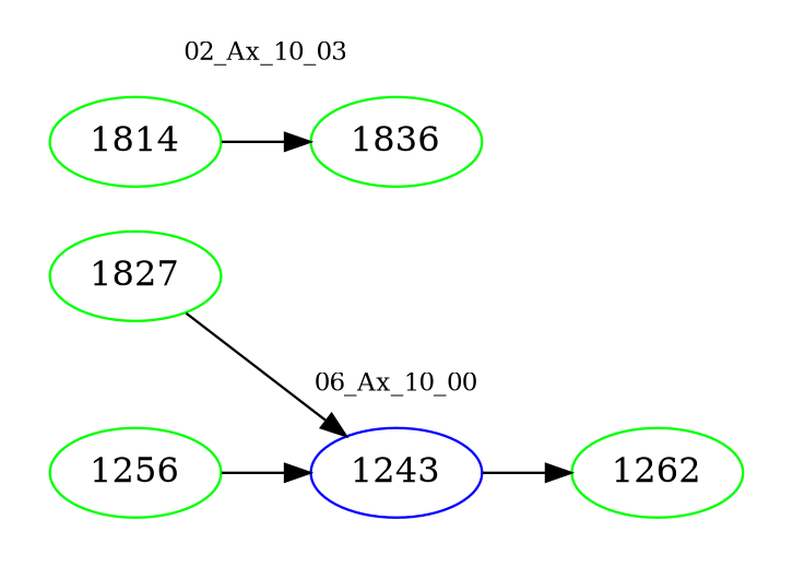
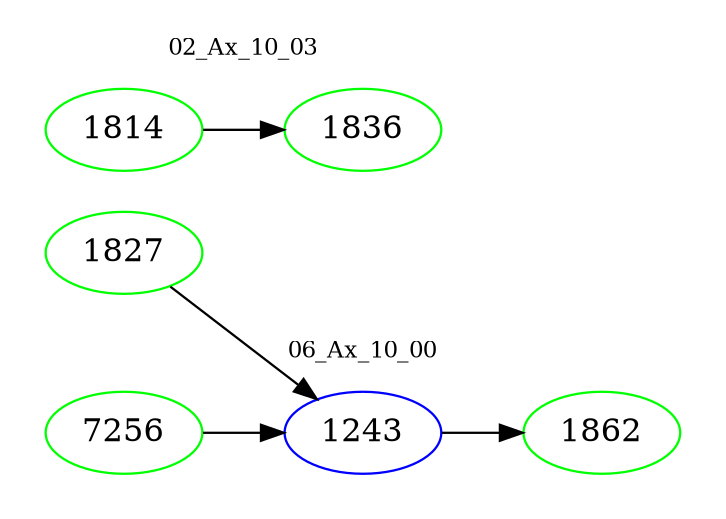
  digraph {
    rankdir=LR
    node [color=green]
    edge [color=black]
    n1 [label=1827]
    n2 [label=1814]
    n3 [label=1836]
-   n4 [label=1256]
+   n4 [label=7256]
    n5 [color=blue label=1243]
-   n6 [label=1262]
+   n6 [label=1862]
    subgraph cluster_1 {
      color=white
      fontsize=10
      label="02_Ax_10_03"
      n1
      n2
      n3
    }
    subgraph cluster_2 {
      color=white
      fontsize=10
      label="06_Ax_10_00"
      n4
      n5
      n6
    }
    n1 -> n5
    n2 -> n3
    n4 -> n5
    n5 -> n6
  }
